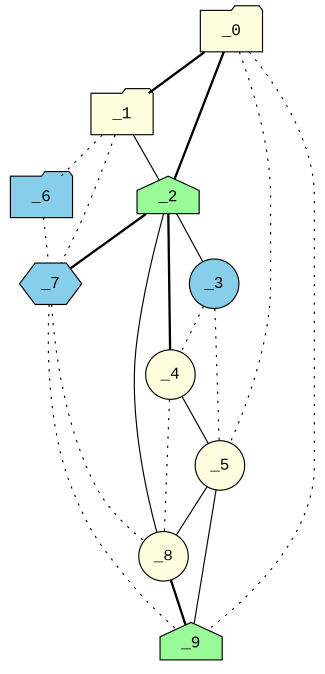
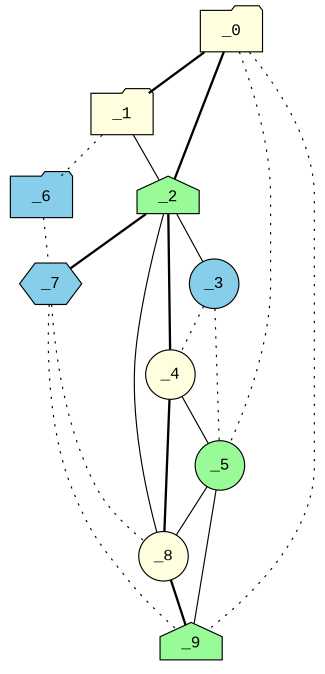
  graph {
    fontname="Liberation Mono"
    node [fillcolor=lightyellow fontname="Liberation Mono" shape=circle style=filled x=86 y=84]
    edge [fontname="Liberation Mono" style=dotted valence=2]
    _0 [shape=folder x=42 y=117]
    _1 [shape=folder x=45 y=7]
    _2 [fillcolor=palegreen shape=house x=68]
-   _5 [x=80 y=100]
+   _5 [fillcolor=palegreen x=80 y=100]
    _9 [fillcolor=palegreen shape=house x=88 y=114]
    _6 [fillcolor=skyblue shape=folder x=81 y=6]
    _7 [fillcolor=skyblue shape=hexagon y=50]
    _3 [fillcolor=skyblue x=72 y=88]
    _4 [x=75]
    _8 [y=60]
    _0 -- _1 [style=bold valence=1]
    _0 -- _2 [style=bold valence=1]
    _0 -- _5 [valence=1]
    _0 -- _9 [valence=1]
    _1 -- _2 [style=solid]
    _1 -- _6 [valence=1]
-   _1 -- _7
    _2 -- _7 [style=bold]
    _2 -- _3 [style=solid]
    _2 -- _4 [style=bold]
    _2 -- _8 [style=solid valence=1]
    _5 -- _9 [style=solid]
    _5 -- _8 [style=solid]
    _6 -- _7 [valence=1]
    _7 -- _9 [valence=1]
    _7 -- _8
    _3 -- _5
    _3 -- _4
    _4 -- _5 [style=solid]
-   _4 -- _8
+   _4 -- _8 [style=bold]
    _8 -- _9 [style=bold]
  }
